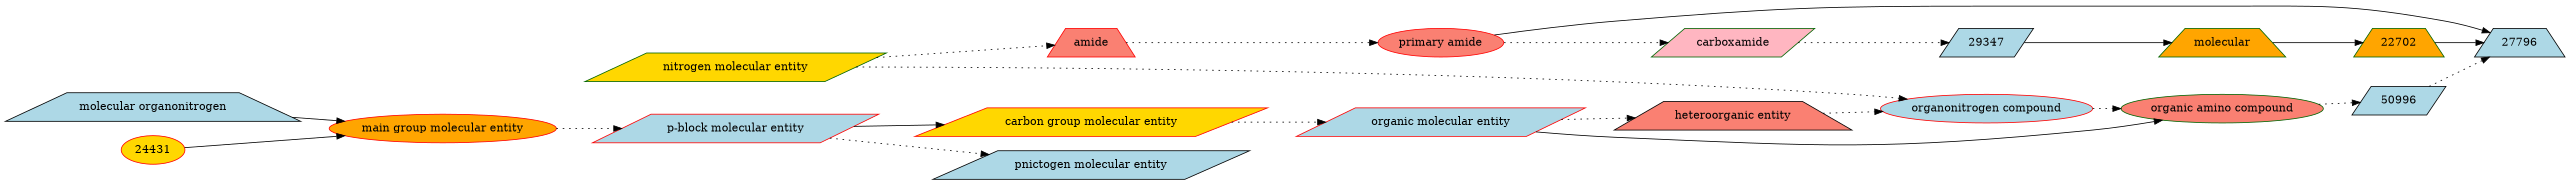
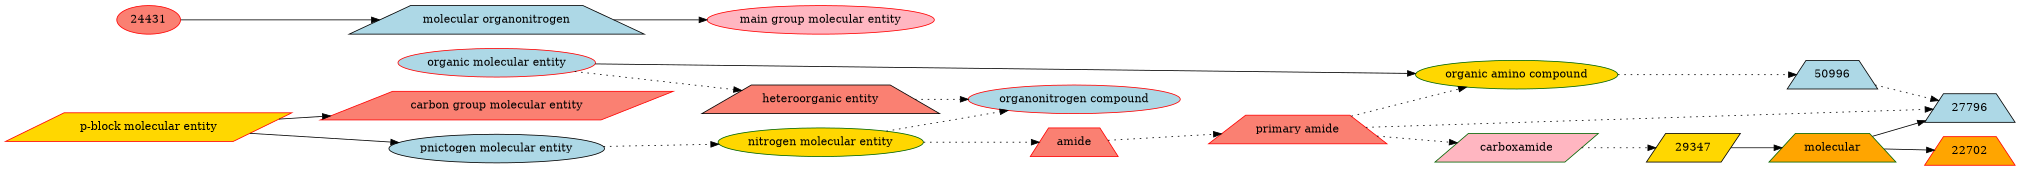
  digraph {
    rankdir=LR
    node [color=red fillcolor=lightblue shape=trapezium style=filled]
    edge [style=dotted]
    n1 [color=black label=27796]
-   n2 [color=black label=50996 shape=parallelogram]
-   n3 [fillcolor=salmon label="primary amide" shape=ellipse]
+   n2 [color=black label=50996]
+   n3 [fillcolor=salmon label="primary amide"]
    n4 [color=darkgreen fillcolor=lightpink label=carboxamide shape=parallelogram]
-   n5 [color=black label=29347 shape=parallelogram]
-   n6 [color=darkgreen fillcolor=orange label=22702]
-   n7 [color=darkgreen fillcolor=salmon label="organic amino compound" shape=ellipse]
+   n5 [color=black fillcolor=gold label=29347 shape=parallelogram]
+   n6 [fillcolor=orange label=22702]
+   n7 [color=darkgreen fillcolor=gold label="organic amino compound" shape=ellipse]
    n8 [fillcolor=salmon label=amide]
    n9 [color=darkgreen fillcolor=orange label=molecular]
-   n10 [label="organic molecular entity" shape=parallelogram]
+   n10 [label="organic molecular entity" shape=ellipse]
    n11 [color=black fillcolor=salmon label="heteroorganic entity"]
    n12 [label="organonitrogen compound" shape=ellipse]
-   n13 [color=darkgreen fillcolor=gold label="nitrogen molecular entity" shape=parallelogram]
-   n14 [fillcolor=gold label="carbon group molecular entity" shape=parallelogram]
-   n15 [color=black label="pnictogen molecular entity" shape=parallelogram]
-   n16 [label="p-block molecular entity" shape=parallelogram]
-   n17 [fillcolor=orange label="main group molecular entity" shape=ellipse]
+   n13 [color=darkgreen fillcolor=gold label="nitrogen molecular entity" shape=ellipse]
+   n14 [fillcolor=salmon label="carbon group molecular entity" shape=parallelogram]
+   n15 [color=black label="pnictogen molecular entity" shape=ellipse]
+   n16 [fillcolor=gold label="p-block molecular entity" shape=parallelogram]
+   n17 [fillcolor=lightpink label="main group molecular entity" shape=ellipse]
    n18 [color=black label="molecular organonitrogen"]
-   n19 [fillcolor=gold label=24431 shape=ellipse]
+   n19 [fillcolor=salmon label=24431 shape=ellipse]
    n2 -> n1
-   n3 -> n1 [style=solid]
+   n3 -> n1
    n3 -> n4
    n4 -> n5
    n5 -> n9 [style=solid]
-   n6 -> n1 [style=solid]
+   n9 -> n1 [style=solid]
    n7 -> n2
    n8 -> n3
    n9 -> n6 [style=solid]
    n10 -> n7 [style=solid]
    n10 -> n11
    n11 -> n12
-   n12 -> n7
+   n3 -> n7
    n13 -> n8
    n13 -> n12
-   n14 -> n10
+   n15 -> n13
    n16 -> n14 [style=solid]
-   n16 -> n15
-   n17 -> n16
+   n16 -> n15 [style=solid]
    n18 -> n17 [style=solid]
-   n19 -> n17 [style=solid]
+   n19 -> n18 [style=solid]
  }
